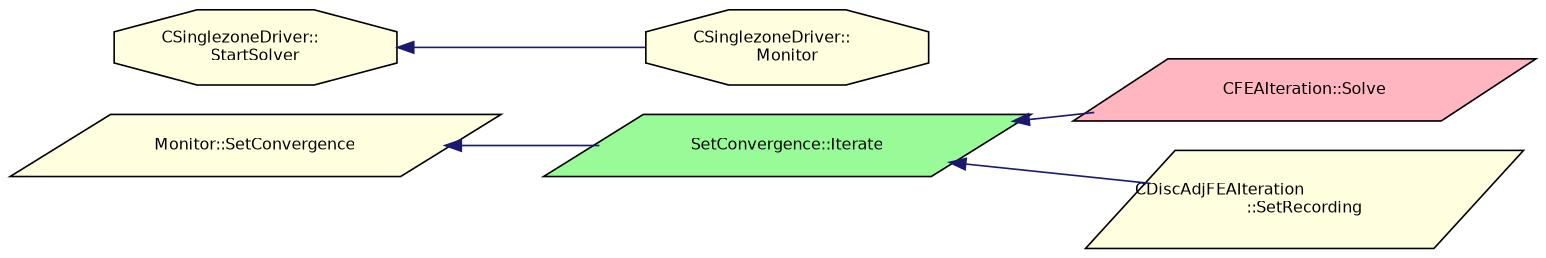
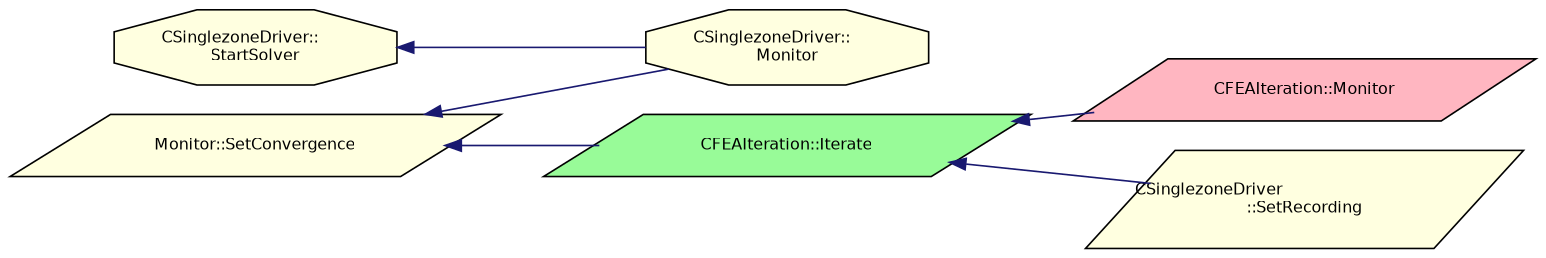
  digraph {
    rankdir=LR
    node [color=black fillcolor=lightyellow fontname=Helvetica fontsize=10 shape=parallelogram style=filled]
    edge [color=midnightblue dir=back fontname=Helvetica fontsize=10 labelfontname=Helvetica labelfontsize=10 style=solid]
    n1 [fontcolor=black height=0.2 label="Monitor::SetConvergence" width=0.4]
    n2 [height=0.2 label="CSinglezoneDriver::\lMonitor" shape=octagon width=0.4]
-   n3 [fillcolor=palegreen height=0.2 label="SetConvergence::Iterate" width=0.4]
-   n4 [fillcolor=lightpink height=0.2 label="CFEAIteration::Solve" width=0.4]
-   n5 [height=0.2 label="CDiscAdjFEAIteration\l::SetRecording" width=0.4]
+   n3 [fillcolor=palegreen height=0.2 label="CFEAIteration::Iterate" width=0.4]
+   n4 [fillcolor=lightpink height=0.2 label="CFEAIteration::Monitor" width=0.4]
+   n5 [height=0.2 label="CSinglezoneDriver\l::SetRecording" width=0.4]
    n6 [height=0.2 label="CSinglezoneDriver::\lStartSolver" shape=octagon width=0.4]
+   n1 -> n2
    n1 -> n3
    n3 -> n4
    n3 -> n5
    n6 -> n2
  }
